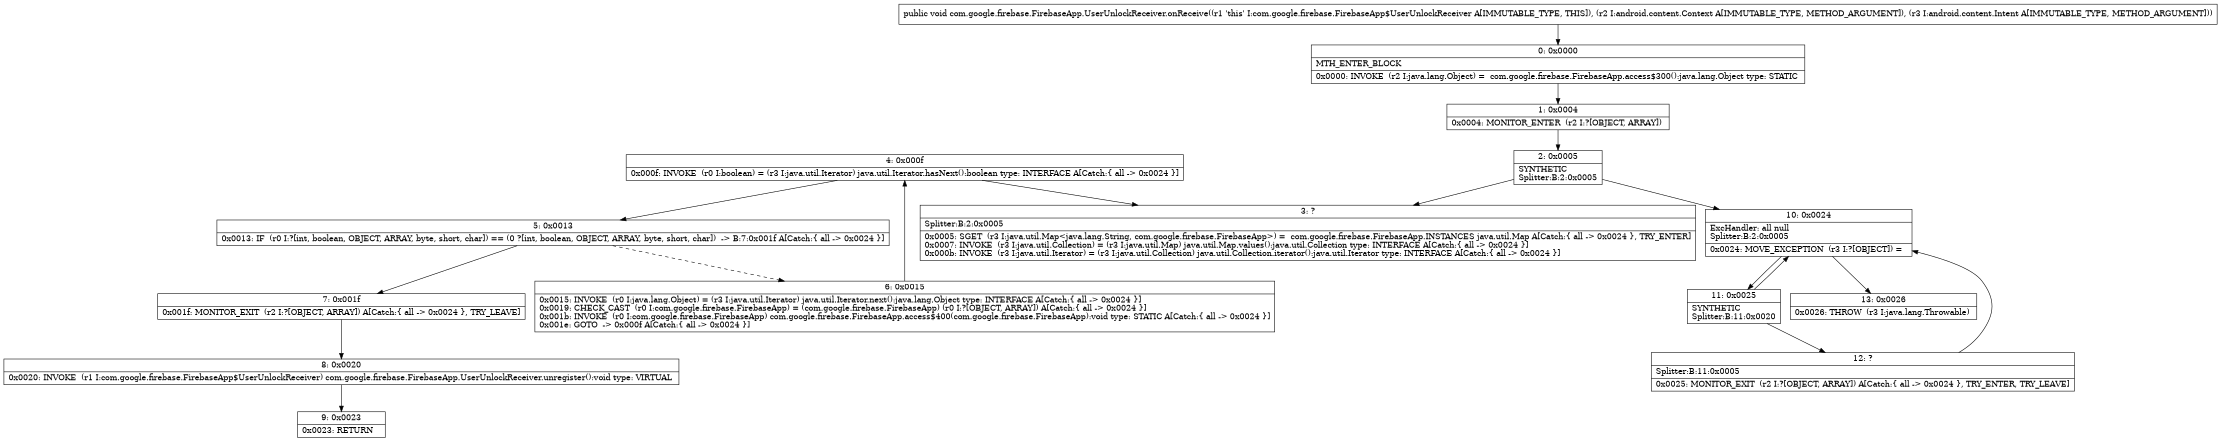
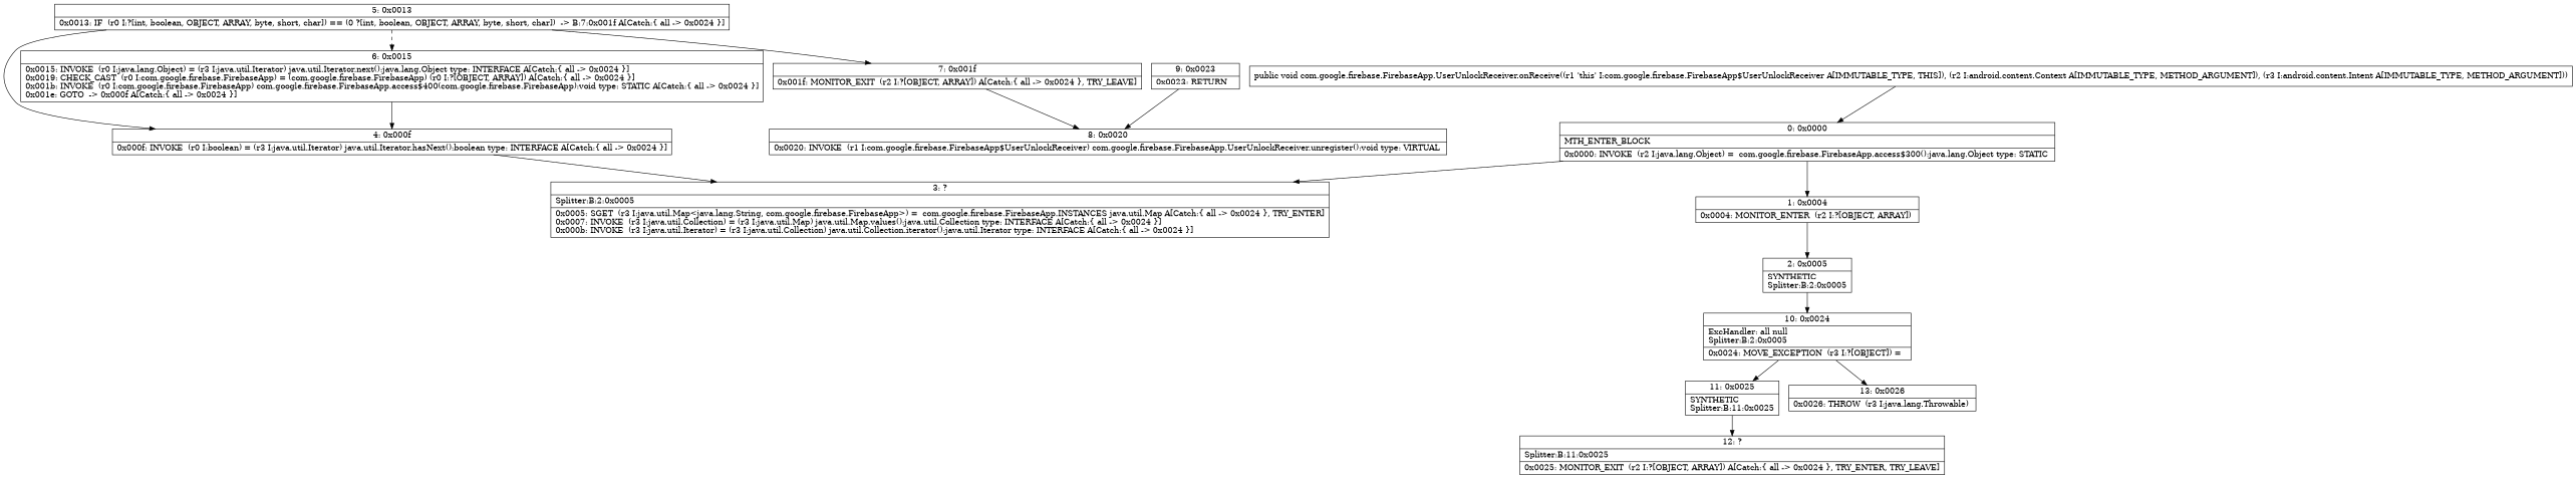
  digraph {
    node [shape=record]
    n1 [label="{0\:\ 0x0000|MTH_ENTER_BLOCK\l|0x0000: INVOKE  (r2 I:java.lang.Object) =  com.google.firebase.FirebaseApp.access$300():java.lang.Object type: STATIC \l}"]
    n2 [label="{1\:\ 0x0004|0x0004: MONITOR_ENTER  (r2 I:?[OBJECT, ARRAY]) \l}"]
    n3 [label="{2\:\ 0x0005|SYNTHETIC\lSplitter:B:2:0x0005\l}"]
    n4 [label="{3\:\ ?|Splitter:B:2:0x0005\l|0x0005: SGET  (r3 I:java.util.Map\<java.lang.String, com.google.firebase.FirebaseApp\>) =  com.google.firebase.FirebaseApp.INSTANCES java.util.Map A[Catch:\{ all \-\> 0x0024 \}, TRY_ENTER]\l0x0007: INVOKE  (r3 I:java.util.Collection) = (r3 I:java.util.Map) java.util.Map.values():java.util.Collection type: INTERFACE A[Catch:\{ all \-\> 0x0024 \}]\l0x000b: INVOKE  (r3 I:java.util.Iterator) = (r3 I:java.util.Collection) java.util.Collection.iterator():java.util.Iterator type: INTERFACE A[Catch:\{ all \-\> 0x0024 \}]\l}"]
    n5 [label="{10\:\ 0x0024|ExcHandler: all null\lSplitter:B:2:0x0005\l|0x0024: MOVE_EXCEPTION  (r3 I:?[OBJECT]) =  \l}"]
-   n6 [label="{11\:\ 0x0025|SYNTHETIC\lSplitter:B:11:0x0020\l}"]
+   n6 [label="{11\:\ 0x0025|SYNTHETIC\lSplitter:B:11:0x0025\l}"]
    n7 [label="{13\:\ 0x0026|0x0026: THROW  (r3 I:java.lang.Throwable) \l}"]
    n8 [label="{4\:\ 0x000f|0x000f: INVOKE  (r0 I:boolean) = (r3 I:java.util.Iterator) java.util.Iterator.hasNext():boolean type: INTERFACE A[Catch:\{ all \-\> 0x0024 \}]\l}"]
    n9 [label="{5\:\ 0x0013|0x0013: IF  (r0 I:?[int, boolean, OBJECT, ARRAY, byte, short, char]) == (0 ?[int, boolean, OBJECT, ARRAY, byte, short, char])  \-\> B:7:0x001f A[Catch:\{ all \-\> 0x0024 \}]\l}"]
    n10 [label="{6\:\ 0x0015|0x0015: INVOKE  (r0 I:java.lang.Object) = (r3 I:java.util.Iterator) java.util.Iterator.next():java.lang.Object type: INTERFACE A[Catch:\{ all \-\> 0x0024 \}]\l0x0019: CHECK_CAST  (r0 I:com.google.firebase.FirebaseApp) = (com.google.firebase.FirebaseApp) (r0 I:?[OBJECT, ARRAY]) A[Catch:\{ all \-\> 0x0024 \}]\l0x001b: INVOKE  (r0 I:com.google.firebase.FirebaseApp) com.google.firebase.FirebaseApp.access$400(com.google.firebase.FirebaseApp):void type: STATIC A[Catch:\{ all \-\> 0x0024 \}]\l0x001e: GOTO  \-\> 0x000f A[Catch:\{ all \-\> 0x0024 \}]\l}"]
    n11 [label="{7\:\ 0x001f|0x001f: MONITOR_EXIT  (r2 I:?[OBJECT, ARRAY]) A[Catch:\{ all \-\> 0x0024 \}, TRY_LEAVE]\l}"]
    n12 [label="{8\:\ 0x0020|0x0020: INVOKE  (r1 I:com.google.firebase.FirebaseApp$UserUnlockReceiver) com.google.firebase.FirebaseApp.UserUnlockReceiver.unregister():void type: VIRTUAL \l}"]
    n13 [label="{9\:\ 0x0023|0x0023: RETURN   \l}"]
-   n14 [label="{12\:\ ?|Splitter:B:11:0x0005\l|0x0025: MONITOR_EXIT  (r2 I:?[OBJECT, ARRAY]) A[Catch:\{ all \-\> 0x0024 \}, TRY_ENTER, TRY_LEAVE]\l}"]
+   n14 [label="{12\:\ ?|Splitter:B:11:0x0025\l|0x0025: MONITOR_EXIT  (r2 I:?[OBJECT, ARRAY]) A[Catch:\{ all \-\> 0x0024 \}, TRY_ENTER, TRY_LEAVE]\l}"]
    n15 [label="{public void com.google.firebase.FirebaseApp.UserUnlockReceiver.onReceive((r1 'this' I:com.google.firebase.FirebaseApp$UserUnlockReceiver A[IMMUTABLE_TYPE, THIS]), (r2 I:android.content.Context A[IMMUTABLE_TYPE, METHOD_ARGUMENT]), (r3 I:android.content.Intent A[IMMUTABLE_TYPE, METHOD_ARGUMENT])) }"]
    n1 -> n2
    n2 -> n3
-   n3 -> n4
+   n1 -> n4
    n3 -> n5
    n5 -> n6
    n5 -> n7
-   n6 -> n5
    n6 -> n14
    n8 -> n4
-   n8 -> n9
+   n9 -> n8
    n9 -> n10 [style=dashed]
    n9 -> n11
    n10 -> n8
    n11 -> n12
-   n12 -> n13
-   n14 -> n5
+   n13 -> n12
    n15 -> n1
  }
